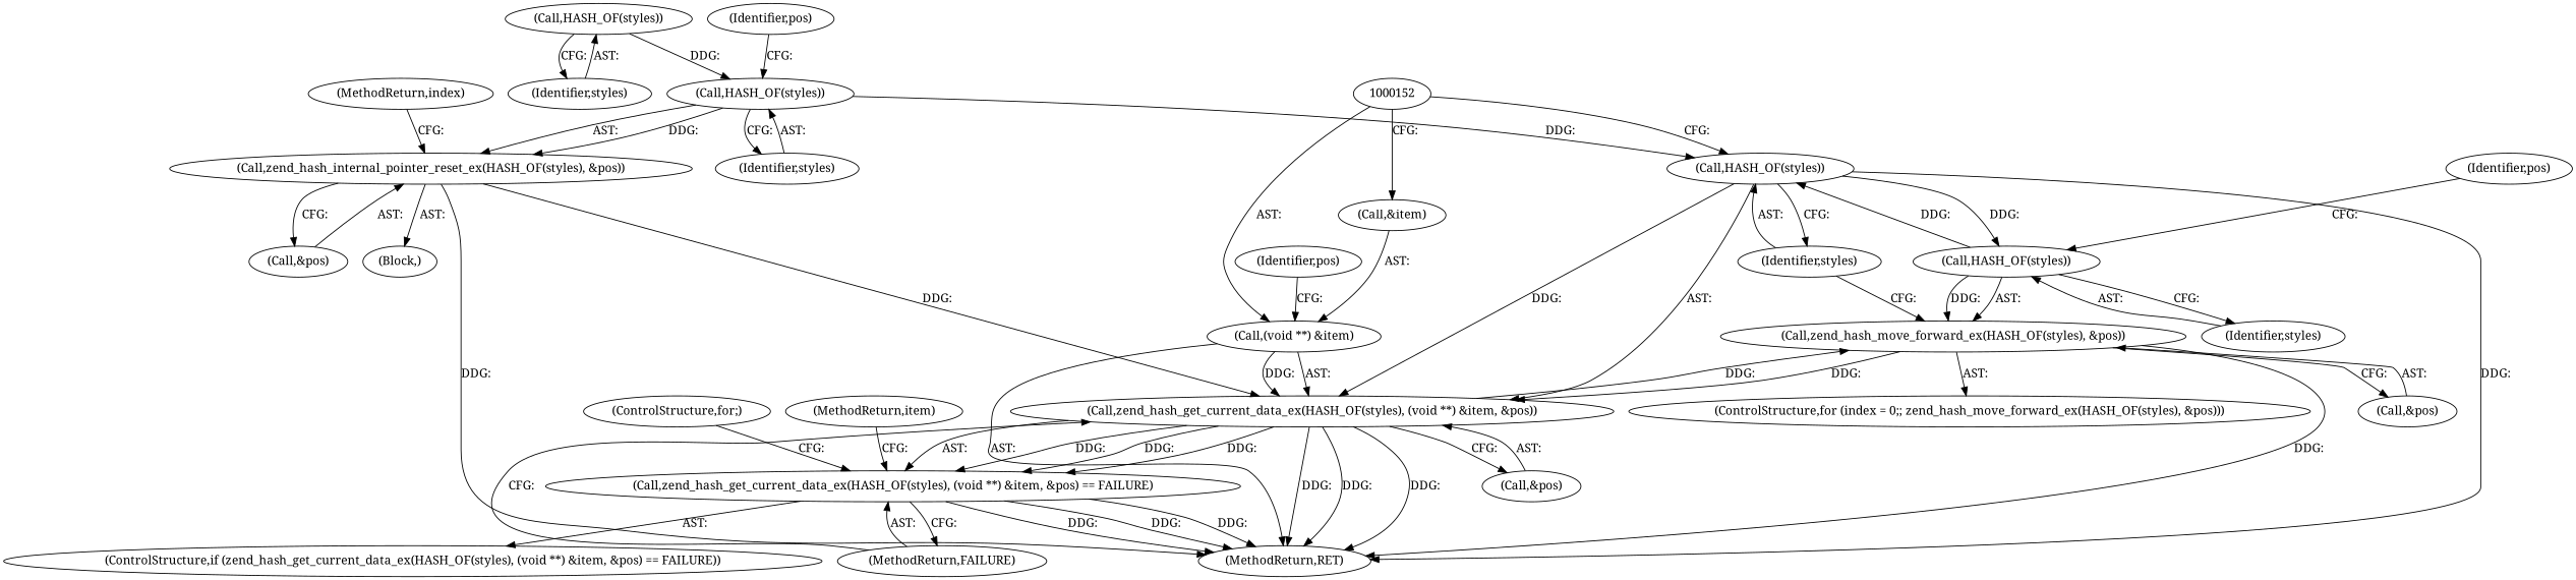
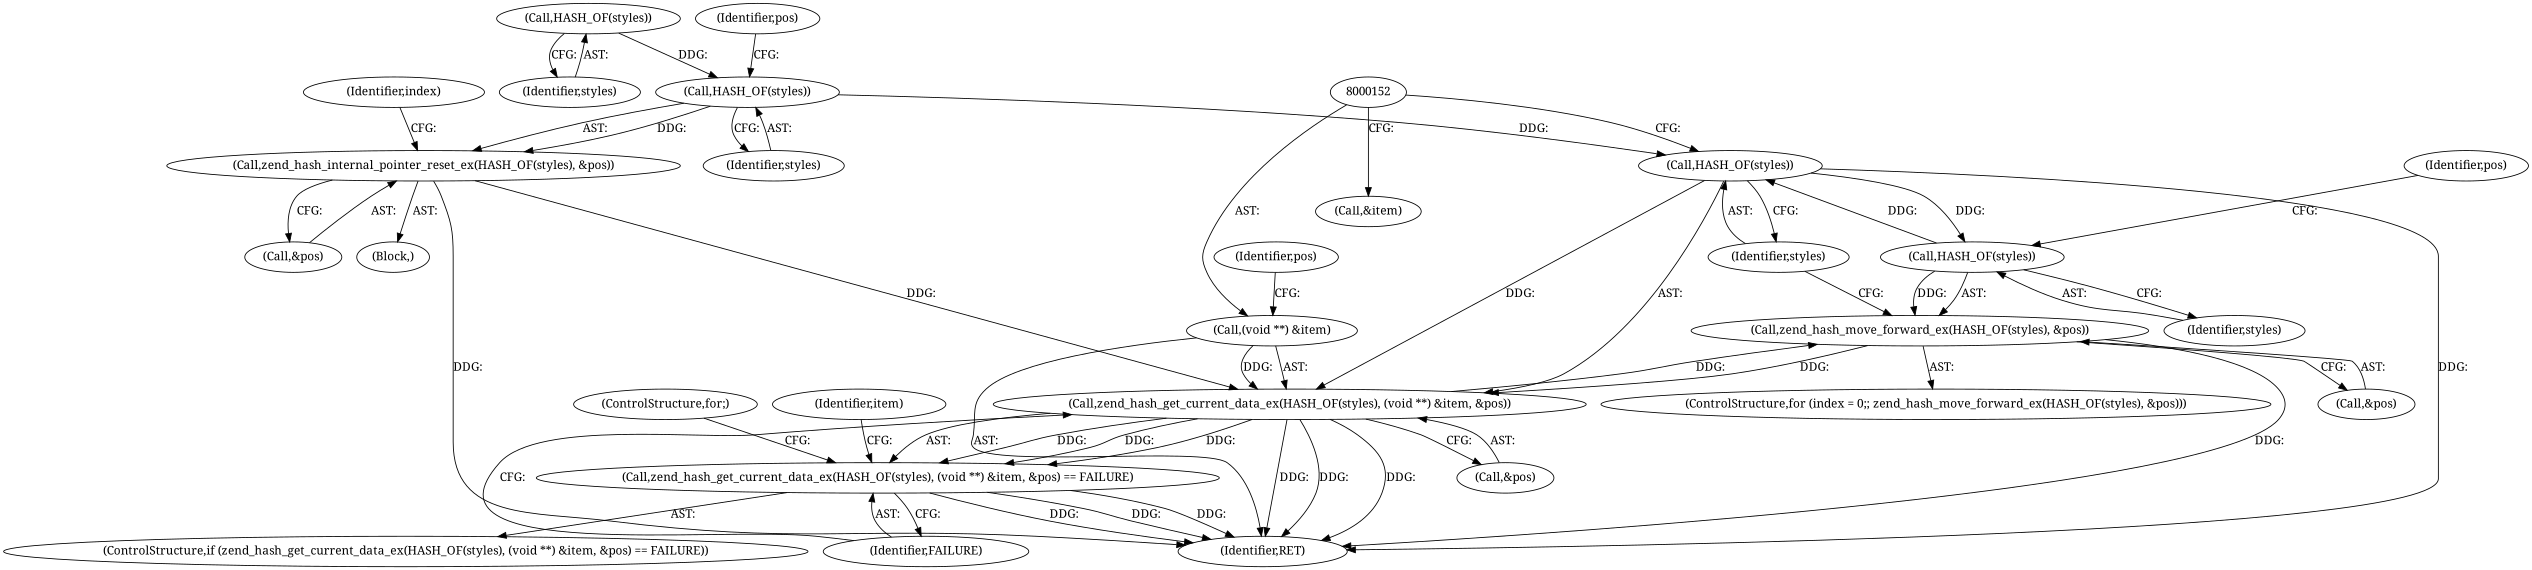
  digraph {
    fontname="Noto Serif"
    node [fontname="Noto Serif"]
    edge [fontname="Noto Serif"]
    n1 [label="(Call,zend_hash_move_forward_ex(HASH_OF(styles), &pos))"]
    n2 [label="(Call,zend_hash_get_current_data_ex(HASH_OF(styles), (void **) &item, &pos))"]
-   n3 [label="(MethodReturn,RET)"]
+   n3 [label="(Identifier,RET)"]
    n4 [label="(Call,&pos)"]
    n5 [label="(ControlStructure,for (index = 0;; zend_hash_move_forward_ex(HASH_OF(styles), &pos)))"]
    n6 [label="(Call,zend_hash_get_current_data_ex(HASH_OF(styles), (void **) &item, &pos) == FAILURE)"]
    n7 [label="(Call,&pos)"]
    n8 [label="(Call,HASH_OF(styles))"]
    n9 [label="(Call,HASH_OF(styles))"]
    n10 [label="(Identifier,styles)"]
    n11 [label="(Identifier,styles)"]
    n12 [label="(Call,HASH_OF(styles))"]
    n13 [label="(Call,zend_hash_internal_pointer_reset_ex(HASH_OF(styles), &pos))"]
    n14 [label="(Identifier,styles)"]
    n15 [label="(Call,&pos)"]
    n16 [label="(Block,)"]
    n17 [label="(Call,HASH_OF(styles))"]
    n18 [label="(Identifier,styles)"]
    n19 [label="(ControlStructure,if (zend_hash_get_current_data_ex(HASH_OF(styles), (void **) &item, &pos) == FAILURE))"]
-   n20 [label="(MethodReturn,FAILURE)"]
+   n20 [label="(Identifier,FAILURE)"]
    n21 [label="(Call,(void **) &item)"]
    n22 [label="(Call,&item)"]
-   n23 [label="(MethodReturn,index)"]
+   n23 [label="(Identifier,index)"]
    n24 [label="(Identifier,pos)"]
    n25 [label="(Identifier,pos)"]
    n26 [label="(Identifier,pos)"]
-   n27 [label="(MethodReturn,item)"]
+   n27 [label="(Identifier,item)"]
    n28 [label="(ControlStructure,for;)"]
-   1000152
+   1000152 [label=8000152]
    n1 -> n2 [label="DDG: "]
    n1 -> n3 [label="DDG: "]
    n1 -> n4 [label="CFG: "]
    n1 -> n5 [label="AST: "]
    n2 -> n1 [label="DDG: "]
    n2 -> n3 [label="DDG: "]
    n2 -> n3 [label="DDG: "]
    n2 -> n3 [label="DDG: "]
    n2 -> n6 [label="AST: "]
    n2 -> n6 [label="DDG: "]
    n2 -> n6 [label="DDG: "]
    n2 -> n6 [label="DDG: "]
    n2 -> n7 [label="CFG: "]
    n4 -> n1 [label="AST: "]
    n6 -> n3 [label="DDG: "]
    n6 -> n3 [label="DDG: "]
    n6 -> n3 [label="DDG: "]
    n6 -> n19 [label="AST: "]
    n6 -> n20 [label="CFG: "]
    n7 -> n2 [label="AST: "]
    n8 -> n1 [label="AST: "]
    n8 -> n1 [label="DDG: "]
    n8 -> n9 [label="DDG: "]
    n8 -> n10 [label="CFG: "]
    n9 -> n2 [label="AST: "]
    n9 -> n2 [label="DDG: "]
    n9 -> n3 [label="DDG: "]
    n9 -> n8 [label="DDG: "]
    n9 -> n11 [label="CFG: "]
    n10 -> n8 [label="AST: "]
    n11 -> n1 [label="CFG: "]
    n11 -> n9 [label="AST: "]
    n12 -> n9 [label="DDG: "]
    n12 -> n13 [label="AST: "]
    n12 -> n13 [label="DDG: "]
    n12 -> n14 [label="CFG: "]
    n13 -> n2 [label="DDG: "]
    n13 -> n3 [label="DDG: "]
    n13 -> n15 [label="CFG: "]
    n13 -> n16 [label="AST: "]
    n14 -> n12 [label="AST: "]
    n15 -> n13 [label="AST: "]
    n17 -> n12 [label="DDG: "]
    n17 -> n18 [label="CFG: "]
    n18 -> n17 [label="AST: "]
    n20 -> n2 [label="CFG: "]
    n20 -> n6 [label="AST: "]
    n21 -> n2 [label="AST: "]
    n21 -> n2 [label="DDG: "]
    n21 -> n3 [label="AST: "]
-   n22 -> n21 [label="AST: "]
    n23 -> n13 [label="CFG: "]
    n24 -> n8 [label="CFG: "]
    n25 -> n12 [label="CFG: "]
    n26 -> n21 [label="CFG: "]
    n27 -> n6 [label="CFG: "]
    n28 -> n6 [label="CFG: "]
    1000152 -> n9 [label="CFG: "]
    1000152 -> n21 [label="AST: "]
    1000152 -> n22 [label="CFG: "]
  }
